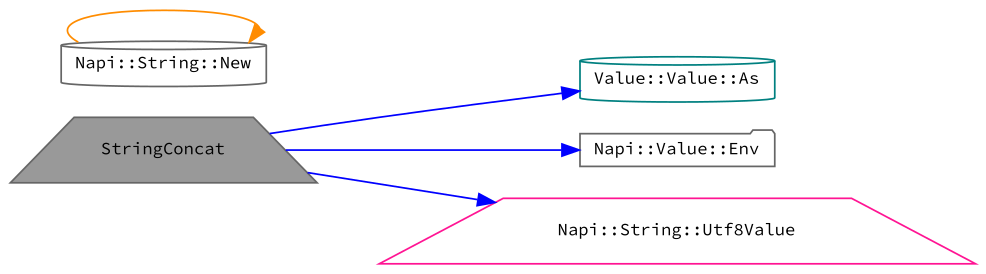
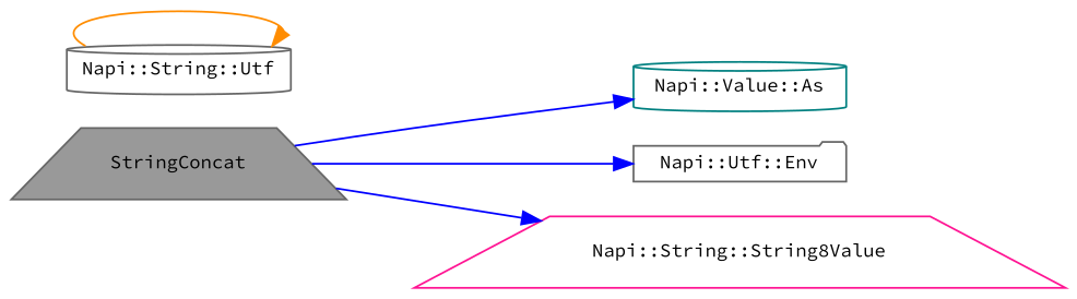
  digraph {
    fontname="Source Code Pro"
    rankdir=LR
    node [color=gray40 fillcolor=white fontname="Source Code Pro" fontsize=10 shape=trapezium style=filled]
    edge [color=blue fontname="Source Code Pro" fontsize=10 labelfontname=Helvetica labelfontsize=10 style=solid]
    n1 [fillcolor=grey60 fontcolor=black height=0.2 label=StringConcat width=0.4]
-   n2 [color=teal height=0.2 label="Value::Value::As" shape=cylinder width=0.4]
-   n3 [height=0.2 label="Napi::Value::Env" shape=folder width=0.4]
-   n4 [color=deeppink height=0.2 label="Napi::String::Utf8Value" width=0.4]
-   n5 [height=0.2 label="Napi::String::New" shape=cylinder width=0.4]
+   n2 [color=teal height=0.2 label="Napi::Value::As" shape=cylinder width=0.4]
+   n3 [height=0.2 label="Napi::Utf::Env" shape=folder width=0.4]
+   n4 [color=deeppink height=0.2 label="Napi::String::String8Value" width=0.4]
+   n5 [height=0.2 label="Napi::String::Utf" shape=cylinder width=0.4]
    n1 -> n2
    n1 -> n3
    n1 -> n4
    n5 -> n5 [color=darkorange]
  }
